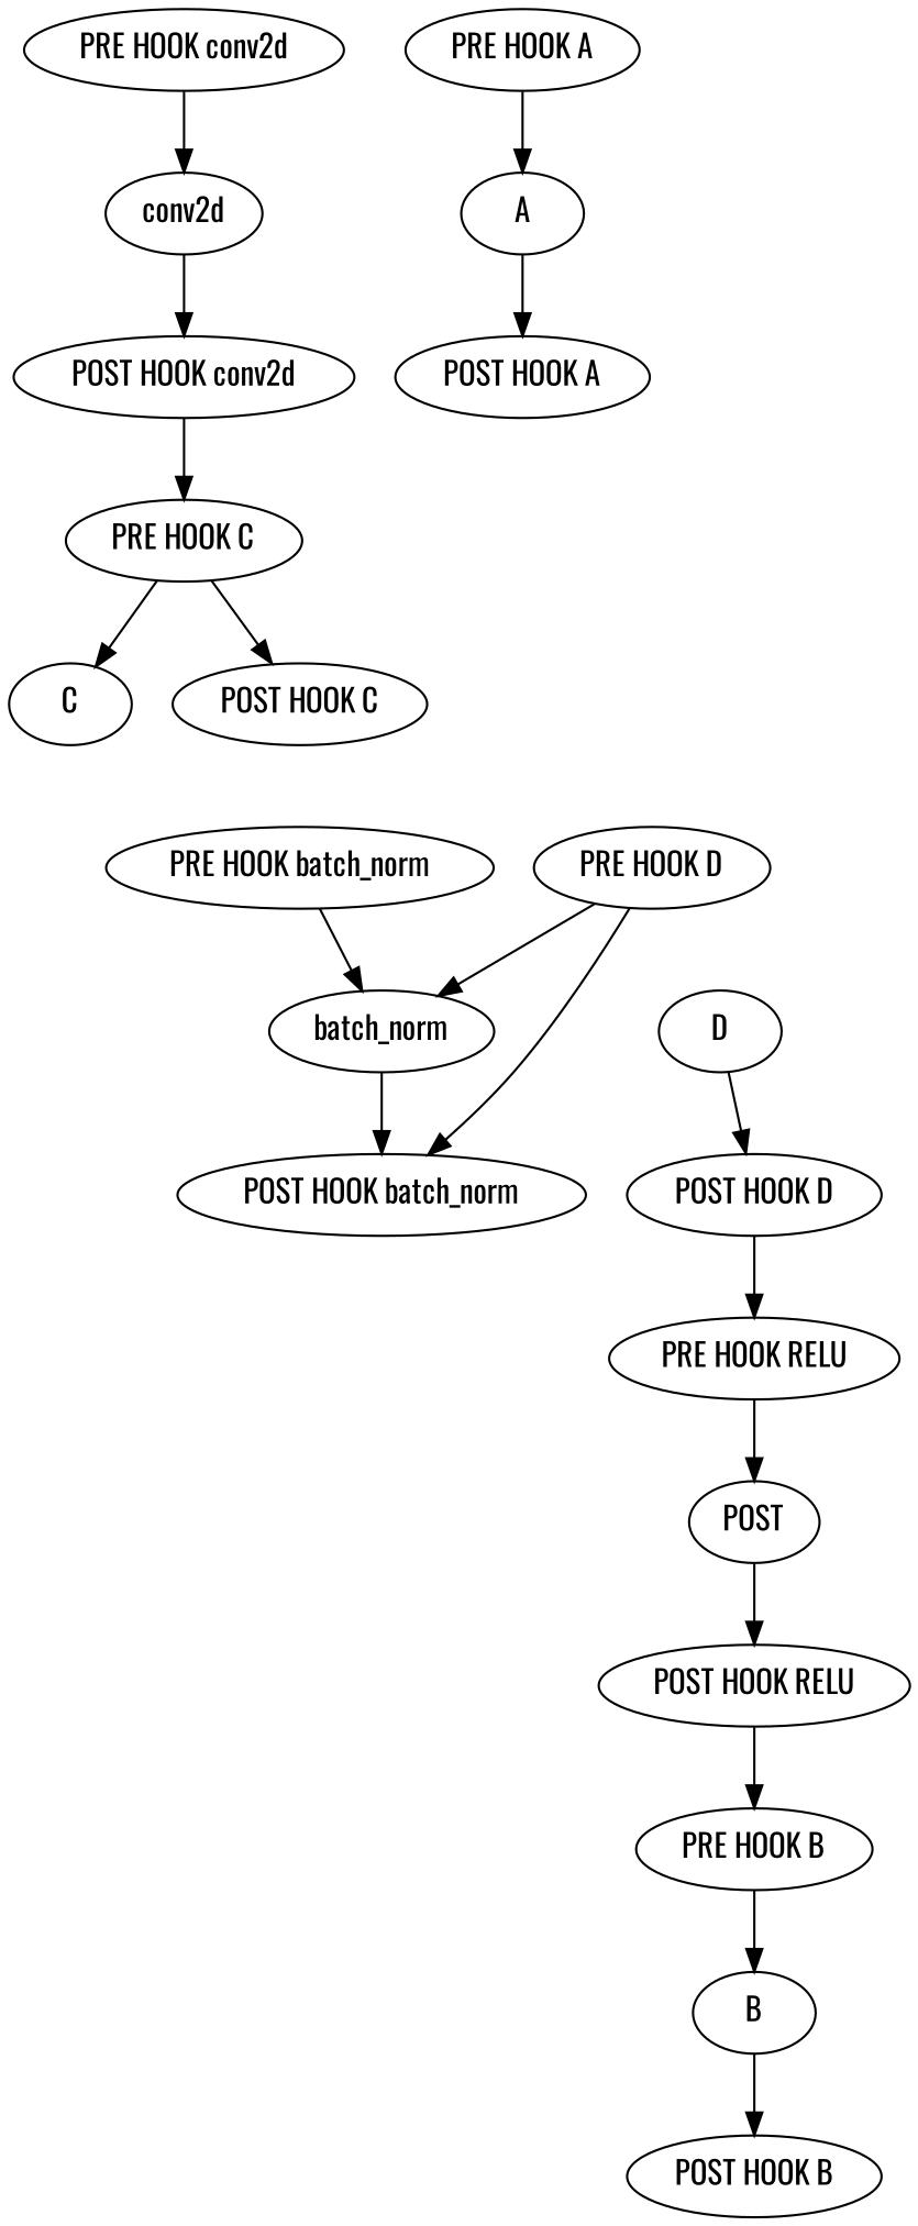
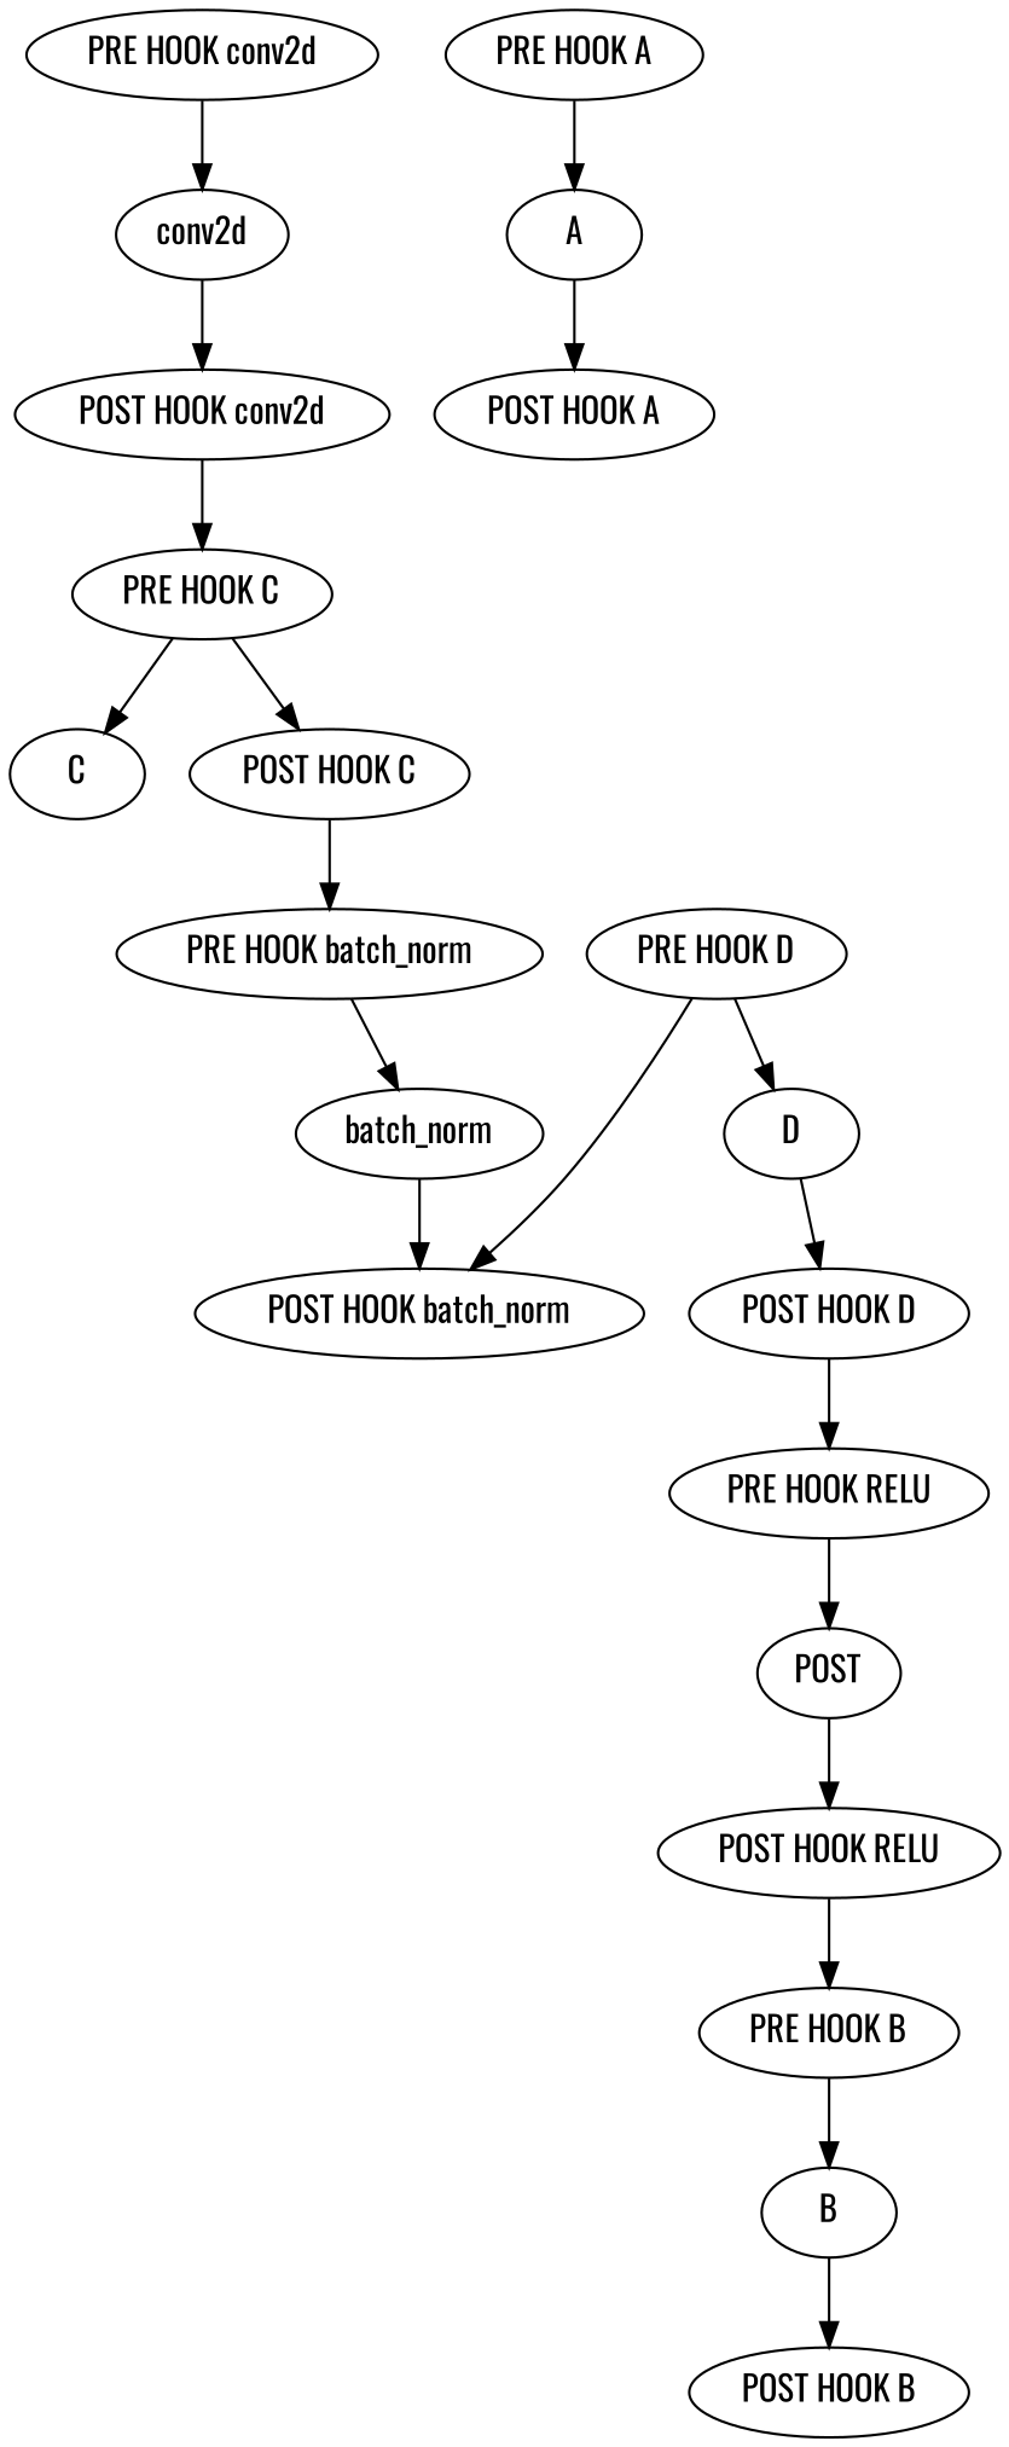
  strict digraph {
    fontname=Oswald
    node [fontname=Oswald node_type="InsertionPointGraphNodeType.INSERTION_POINT"]
    edge [fontname=Oswald]
    conv2d [associated_ip_node_keys="{'POST HOOK conv2d', 'PRE HOOK conv2d'}" node_type="InsertionPointGraphNodeType.OPERATOR" op_meta=None regular_node_ref="{'op_exec_context': <nncf.dynamic_graph.graph.OperationExecutionContext object at 0x7fb591fbaad0>}"]
    "POST HOOK conv2d" [insertion_point_data="InsertionType.OPERATOR_POST_HOOK /conv2d_0"]
    "PRE HOOK C" [insertion_point_data="InsertionType.OPERATOR_PRE_HOOK /C_0"]
    batch_norm [associated_ip_node_keys="{'POST HOOK batch_norm', 'PRE HOOK batch_norm'}" node_type="InsertionPointGraphNodeType.OPERATOR" op_meta=None regular_node_ref="{'op_exec_context': <nncf.dynamic_graph.graph.OperationExecutionContext object at 0x7fb591fbadd0>}"]
    "POST HOOK batch_norm" [insertion_point_data="InsertionType.OPERATOR_POST_HOOK /batch_norm_0"]
    n6 [associated_ip_node_keys="{'POST HOOK RELU', 'PRE HOOK RELU'}" label=POST node_type="InsertionPointGraphNodeType.OPERATOR" op_meta=None regular_node_ref="{'op_exec_context': <nncf.dynamic_graph.graph.OperationExecutionContext object at 0x7fb591f470d0>}"]
    "POST HOOK RELU" [insertion_point_data="InsertionType.OPERATOR_POST_HOOK /RELU_0"]
    "PRE HOOK B" [insertion_point_data="InsertionType.OPERATOR_PRE_HOOK /B_0"]
    A [associated_ip_node_keys="{'POST HOOK A', 'PRE HOOK A'}" node_type="InsertionPointGraphNodeType.OPERATOR" op_meta=None regular_node_ref="{'op_exec_context': <nncf.dynamic_graph.graph.OperationExecutionContext object at 0x7fb591f47390>}"]
    "POST HOOK A" [insertion_point_data="InsertionType.OPERATOR_POST_HOOK /A_0"]
    B [associated_ip_node_keys="{'PRE HOOK B', 'POST HOOK B'}" node_type="InsertionPointGraphNodeType.OPERATOR" op_meta=None regular_node_ref="{'op_exec_context': <nncf.dynamic_graph.graph.OperationExecutionContext object at 0x7fb591f47650>}"]
    "POST HOOK B" [insertion_point_data="InsertionType.OPERATOR_POST_HOOK /B_0"]
    C [associated_ip_node_keys="{'PRE HOOK C', 'POST HOOK C'}" node_type="InsertionPointGraphNodeType.OPERATOR" op_meta=None regular_node_ref="{'op_exec_context': <nncf.dynamic_graph.graph.OperationExecutionContext object at 0x7fb591f47910>}"]
    "POST HOOK C" [insertion_point_data="InsertionType.OPERATOR_POST_HOOK /C_0"]
    "PRE HOOK batch_norm" [insertion_point_data="InsertionType.OPERATOR_PRE_HOOK /batch_norm_0"]
    D [associated_ip_node_keys="{'PRE HOOK D', 'POST HOOK D'}" node_type="InsertionPointGraphNodeType.OPERATOR" op_meta=None regular_node_ref="{'op_exec_context': <nncf.dynamic_graph.graph.OperationExecutionContext object at 0x7fb591f47bd0>}"]
    "POST HOOK D" [insertion_point_data="InsertionType.OPERATOR_POST_HOOK /D_0"]
    "PRE HOOK RELU" [insertion_point_data="InsertionType.OPERATOR_PRE_HOOK /RELU_0"]
    "PRE HOOK conv2d" [insertion_point_data="InsertionType.OPERATOR_PRE_HOOK /conv2d_0"]
    "PRE HOOK D" [insertion_point_data="InsertionType.OPERATOR_PRE_HOOK /D_0"]
    "PRE HOOK A" [insertion_point_data="InsertionType.OPERATOR_PRE_HOOK /A_0"]
    conv2d -> "POST HOOK conv2d"
    "POST HOOK conv2d" -> "PRE HOOK C"
    "PRE HOOK C" -> C
    "PRE HOOK C" -> "POST HOOK C"
    batch_norm -> "POST HOOK batch_norm"
    n6 -> "POST HOOK RELU"
    "POST HOOK RELU" -> "PRE HOOK B"
    "PRE HOOK B" -> B
    A -> "POST HOOK A"
    B -> "POST HOOK B"
+   "POST HOOK C" -> "PRE HOOK batch_norm"
    "PRE HOOK batch_norm" -> batch_norm
    D -> "POST HOOK D"
    "POST HOOK D" -> "PRE HOOK RELU"
    "PRE HOOK RELU" -> n6
    "PRE HOOK conv2d" -> conv2d
    "PRE HOOK D" -> "POST HOOK batch_norm"
-   "PRE HOOK D" -> batch_norm
+   "PRE HOOK D" -> D
    "PRE HOOK A" -> A
  }
